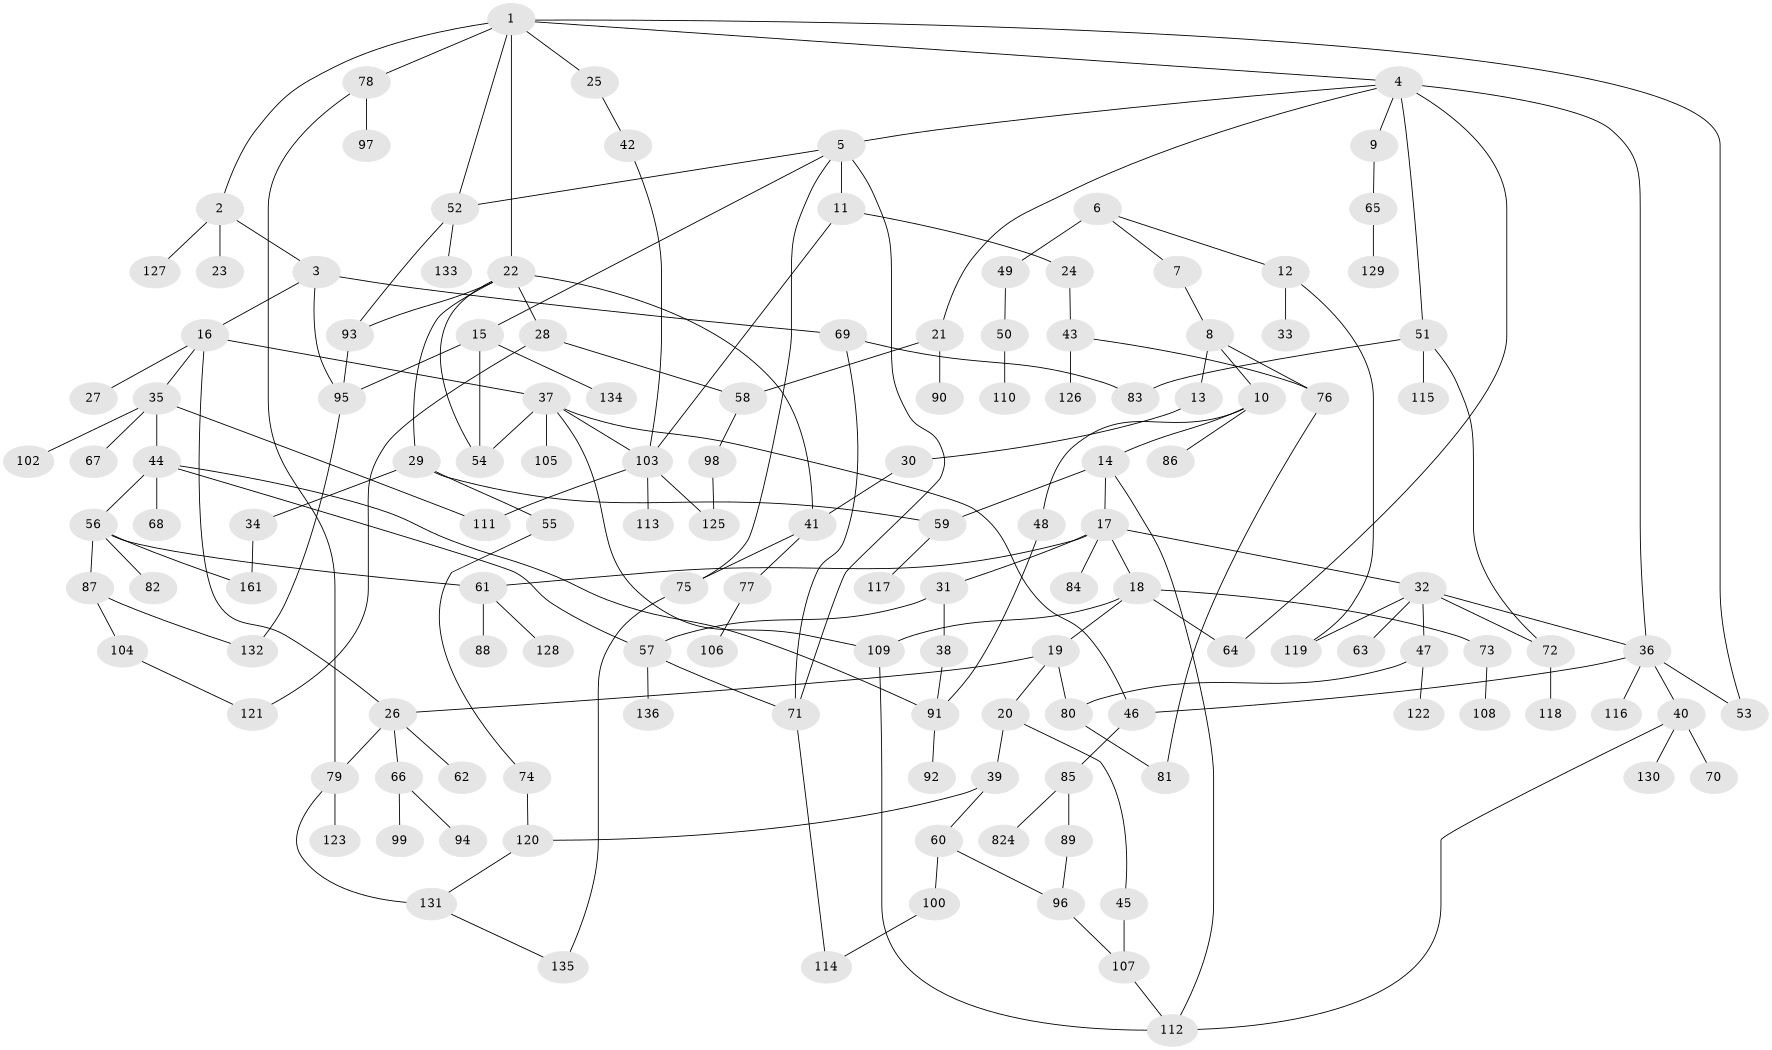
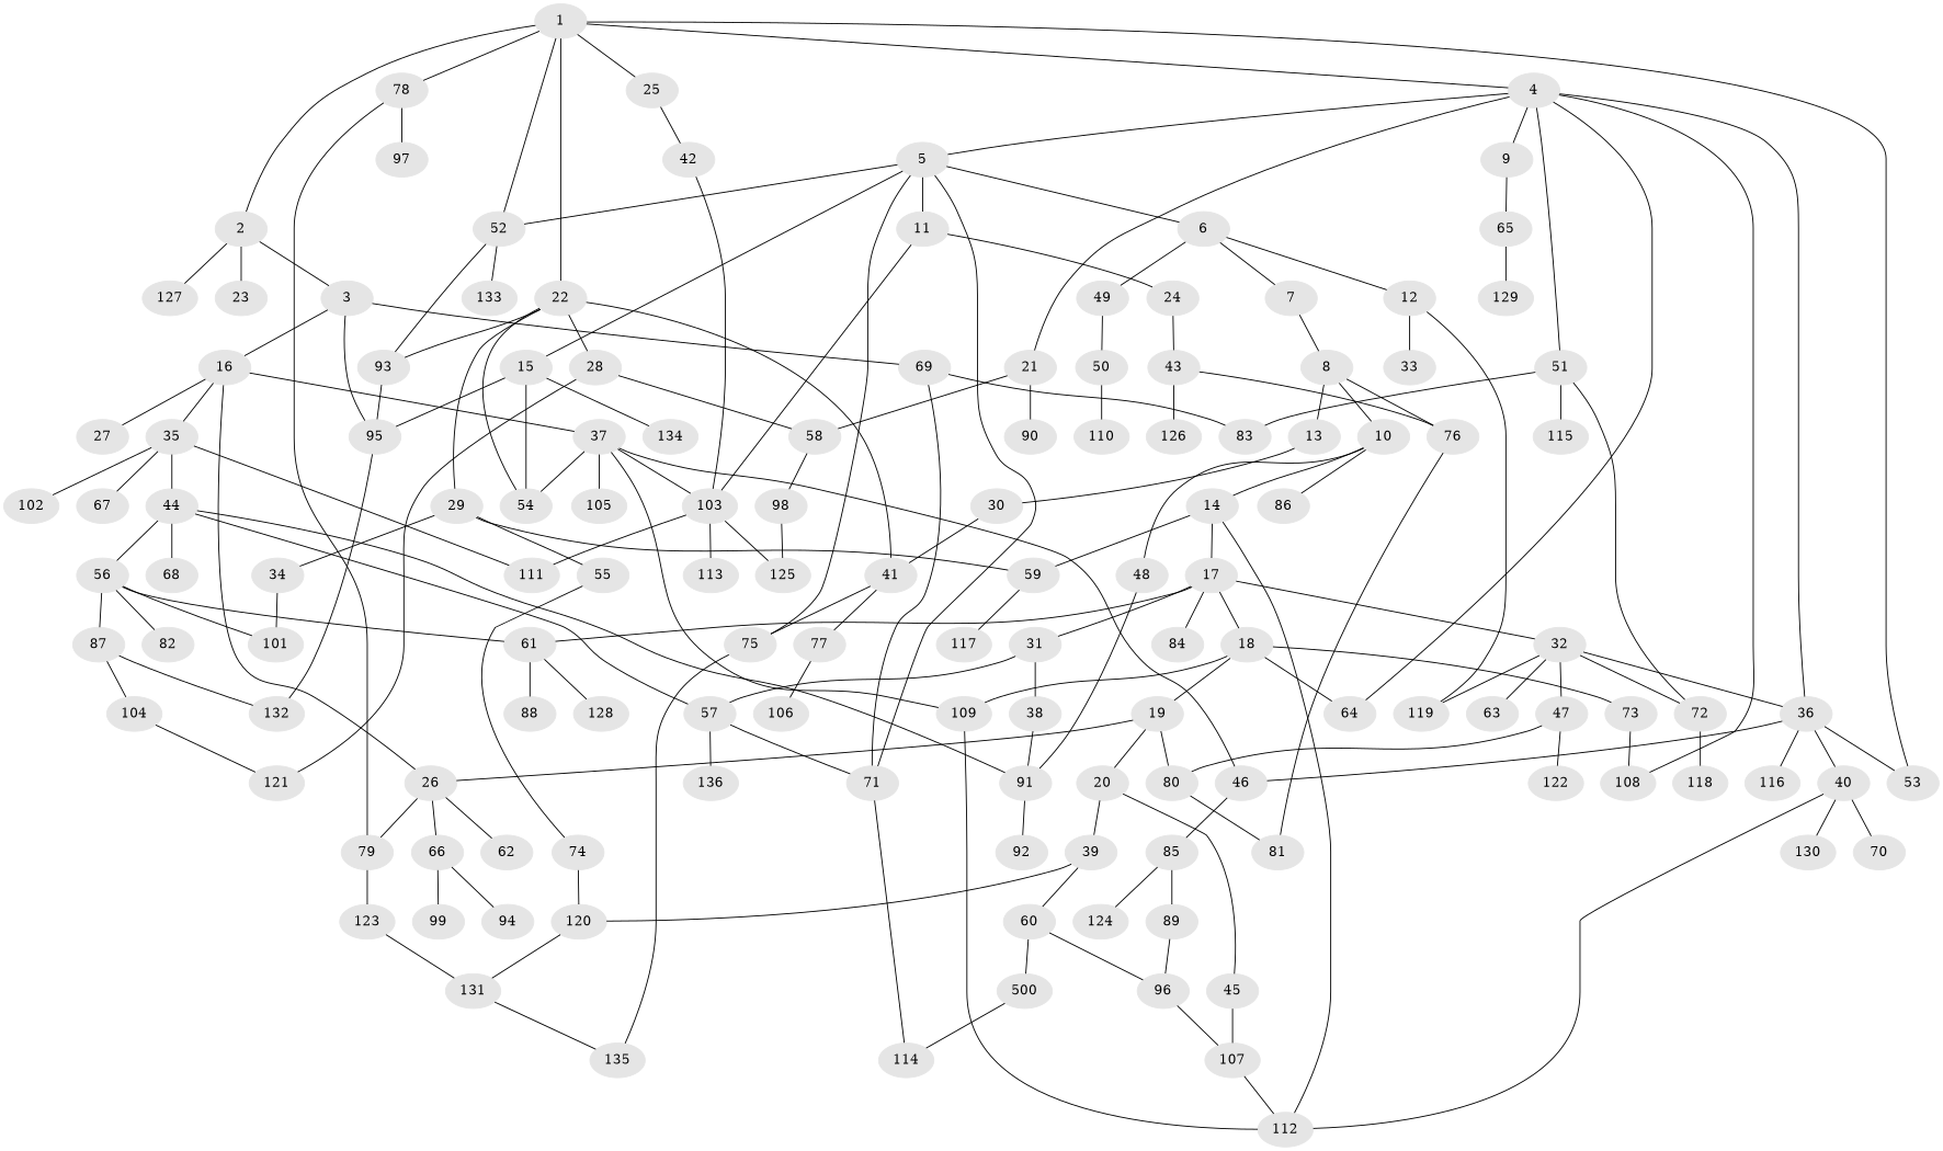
  graph {
    node [color=gray90 style=filled]
    1
    2
    4
    22
    25
    52
    53
    78
    3
    23
    127
    5
    9
    21
    36
    51
    64
    108
    54
    28
    29
    41
    93
    42
    133
    79
    97
    16
    69
    95
    26
    27
    35
    37
    71
    83
    132
    6
    11
    15
    75
    65
    58
    90
    40
    46
    116
    72
    115
    7
    12
    49
    24
    103
    134
    114
    135
    8
    33
    119
    50
    10
    13
    76
    14
    48
    86
    30
    81
    129
    17
    59
    112
    91
    43
    111
    125
    113
    18
    31
    32
    61
    84
    117
    62
    66
    44
    67
    102
    109
    105
    19
    73
    38
    57
    47
    63
    88
    128
    20
    80
    39
    45
    60
    120
    107
    98
    121
    34
    55
    77
    126
    94
    99
    123
    131
-   101 [label=161]
+   101
    74
    136
    122
    118
    56
    68
    70
    130
    85
    92
    96
-   100
+   100 [label=500]
    106
    82
    87
    89
-   124 [label=824]
+   124
    110
    104
    1 -- 2
    1 -- 4
    1 -- 22
    1 -- 25
    1 -- 52
    1 -- 53
    1 -- 78
    2 -- 3
    2 -- 23
    2 -- 127
    4 -- 5
    4 -- 9
    4 -- 21
    4 -- 36
    4 -- 51
    4 -- 64
+   4 -- 108
    22 -- 54
    22 -- 28
    22 -- 29
    22 -- 41
    22 -- 93
    25 -- 42
    52 -- 93
    52 -- 133
    78 -- 79
    78 -- 97
    3 -- 16
    3 -- 69
    3 -- 95
    5 -- 52
    5 -- 71
+   5 -- 6
    5 -- 11
    5 -- 15
    5 -- 75
    9 -- 65
    21 -- 58
    21 -- 90
    36 -- 53
    36 -- 40
    36 -- 46
    36 -- 116
    51 -- 83
    51 -- 72
    51 -- 115
    28 -- 58
    28 -- 121
    29 -- 59
    29 -- 34
    29 -- 55
    41 -- 75
    41 -- 77
    93 -- 95
    42 -- 103
    79 -- 123
-   79 -- 131
+   123 -- 131
    16 -- 26
    16 -- 27
    16 -- 35
    16 -- 37
    69 -- 71
    69 -- 83
    95 -- 132
    26 -- 79
    26 -- 62
    26 -- 66
    35 -- 111
    35 -- 44
    35 -- 67
    35 -- 102
    37 -- 54
    37 -- 46
    37 -- 103
    37 -- 109
    37 -- 105
    71 -- 114
    6 -- 7
    6 -- 12
    6 -- 49
    11 -- 24
    11 -- 103
    15 -- 54
    15 -- 95
    15 -- 134
    75 -- 135
    65 -- 129
    58 -- 98
    40 -- 112
    40 -- 70
    40 -- 130
    46 -- 85
    72 -- 118
    7 -- 8
    12 -- 33
    12 -- 119
    49 -- 50
    24 -- 43
    103 -- 111
    103 -- 125
    103 -- 113
    8 -- 10
    8 -- 13
    8 -- 76
    50 -- 110
    10 -- 14
    10 -- 48
    10 -- 86
    13 -- 30
    76 -- 81
    14 -- 17
    14 -- 59
    14 -- 112
    48 -- 91
    30 -- 41
    17 -- 18
    17 -- 31
    17 -- 32
    17 -- 61
    17 -- 84
    59 -- 117
    91 -- 92
    43 -- 76
    43 -- 126
    18 -- 64
    18 -- 109
    18 -- 19
    18 -- 73
    31 -- 38
    31 -- 57
    32 -- 36
    32 -- 72
    32 -- 119
    32 -- 47
    32 -- 63
    61 -- 88
    61 -- 128
    66 -- 94
    66 -- 99
    44 -- 91
    44 -- 57
    44 -- 56
    44 -- 68
    109 -- 112
    19 -- 26
    19 -- 20
    19 -- 80
    73 -- 108
    38 -- 91
    57 -- 71
    57 -- 136
    47 -- 80
    47 -- 122
    20 -- 39
    20 -- 45
    80 -- 81
    39 -- 60
    39 -- 120
    45 -- 107
    60 -- 96
    60 -- 100
    120 -- 131
    107 -- 112
    98 -- 125
    34 -- 101
    55 -- 74
    77 -- 106
    131 -- 135
    74 -- 120
    56 -- 61
    56 -- 101
    56 -- 82
    56 -- 87
    85 -- 89
    85 -- 124
    96 -- 107
    100 -- 114
    87 -- 132
    87 -- 104
    89 -- 96
    104 -- 121
  }
